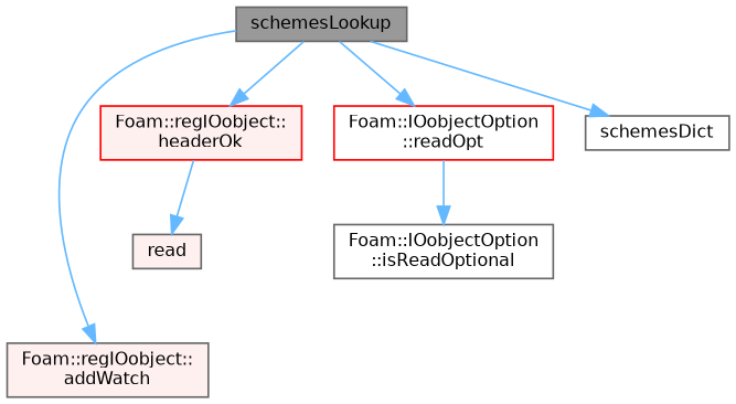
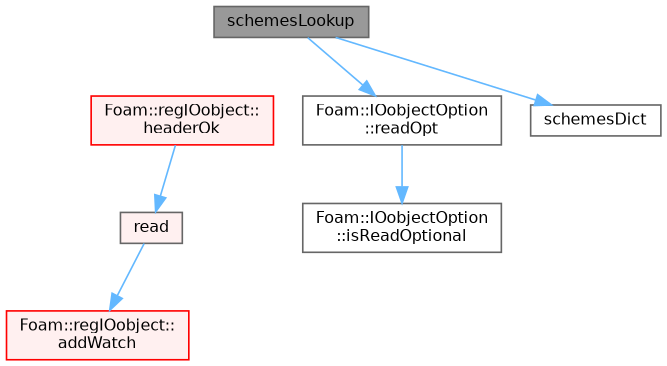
  digraph {
    rankdir=TB
    node [color=grey40 fillcolor="#FFF0F0" fontname=Helvetica fontsize=10 shape=box style=filled]
    edge [color=steelblue1 fontname=Helvetica fontsize=10 labelfontname=Helvetica labelfontsize=10 style=solid]
    n1 [color=gray40 fillcolor=grey60 fontcolor=black height=0.2 label=schemesLookup width=0.4]
-   n2 [height=0.2 label="Foam::regIOobject::\laddWatch" width=0.4]
+   n2 [color=red height=0.2 label="Foam::regIOobject::\laddWatch" width=0.4]
    n3 [color=red height=0.2 label="Foam::regIOobject::\lheaderOk" width=0.4]
-   n4 [color=red fillcolor=white height=0.2 label="Foam::IOobjectOption\l::readOpt" width=0.4]
+   n4 [fillcolor=white height=0.2 label="Foam::IOobjectOption\l::readOpt" width=0.4]
    n5 [fillcolor=white height=0.2 label=schemesDict width=0.4]
    n6 [height=0.2 label=read width=0.4]
    n7 [fillcolor=white height=0.2 label="Foam::IOobjectOption\l::isReadOptional" width=0.4]
-   n1 -> n2
-   n1 -> n3
+   n6 -> n2
    n1 -> n4
    n1 -> n5
    n3 -> n6
    n4 -> n7
  }
